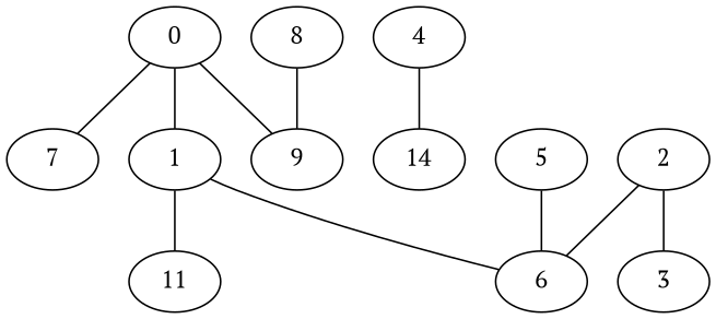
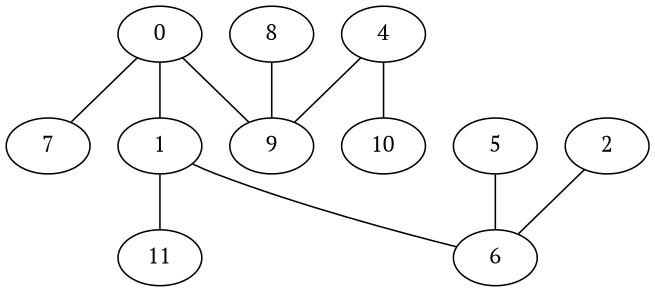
  graph {
    fontname="PT Serif"
    node [fontname="PT Serif" type=endpoint]
    edge [angle0=.06 fontname="PT Serif" frequency=1 type0=line]
    0 [type=intersection x=472 y=271]
    7 [x=531 y=268]
    9 [type=intersection x=359 y=272]
    1 [type=corner x=49 y=173]
    5 [type=corner x=352 y=169]
    6 [type=intersection x=301 y=176]
    11 [x=69 y=218]
    2 [type=corner x=197 y=77]
-   3 [x=53 y=69]
    4 [type=corner x=277 y=389]
-   10 [x=27 y=374 label=14]
+   10 [x=27 y=374]
    8 [x=-14 y=282]
    0 -- 7 [angle0=-.05]
    0 -- 9 [angle0=-.01]
    0 -- 1 [angle0=.70]
    1 -- 6 [angle0=.01]
    1 -- 11 [angle0=1.15]
    5 -- 6 [angle0=-.14]
    2 -- 6 [angle0=.76]
-   2 -- 3
+   4 -- 9 [angle0=-.96]
    4 -- 10
    8 -- 9 [angle0=-.03]
  }
